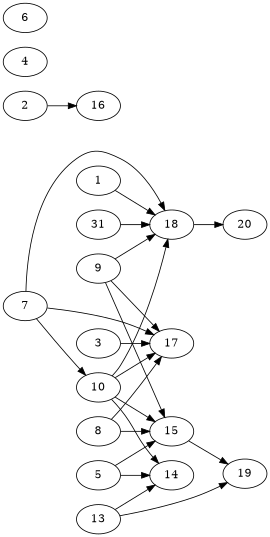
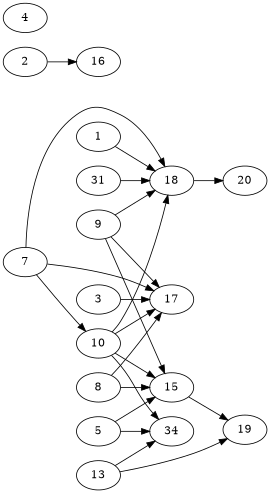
  digraph {
    rankdir=LR
    node [alpha=0.08]
    1 [alpha=0.00 expect_size=36456448]
    18 [alpha=0.15 expect_size=36177920]
    20 [expect_size=28297216]
    2 [expect_size=26799104]
    16 [alpha=0.17 expect_size=41741312]
    3 [alpha=0.19 expect_size=21906432]
    17 [alpha=0.07 expect_size=48028672]
    4 [alpha=0.19 expect_size=26999808]
    5 [expect_size=41545728]
-   14 [alpha=0.11 expect_size=24467456]
+   14 [alpha=0.11 expect_size=24467456 label=34]
    15 [alpha=0.01 expect_size=22346752]
    19 [alpha=0.12 expect_size=10177536]
-   6 [alpha=0.03 expect_size=44931072]
    7 [alpha=0.15 expect_size=44185600]
    10 [alpha=0.09 expect_size=15803392]
    8 [alpha=0.09 expect_size=16778240]
    9 [expect_size=44352512]
    n18 [expect_size=6354944 label=31]
    13 [alpha=0.06 expect_size=26099712]
    1 -> 18
    18 -> 20
    2 -> 16
    3 -> 17
    5 -> 14
    5 -> 15
    15 -> 19
    7 -> 18
    7 -> 17
    7 -> 10
    10 -> 18
    10 -> 17
    10 -> 14
    10 -> 15
    8 -> 17
    8 -> 15
    9 -> 18
    9 -> 17
    9 -> 15
    n18 -> 18
    13 -> 14
    13 -> 19
  }
